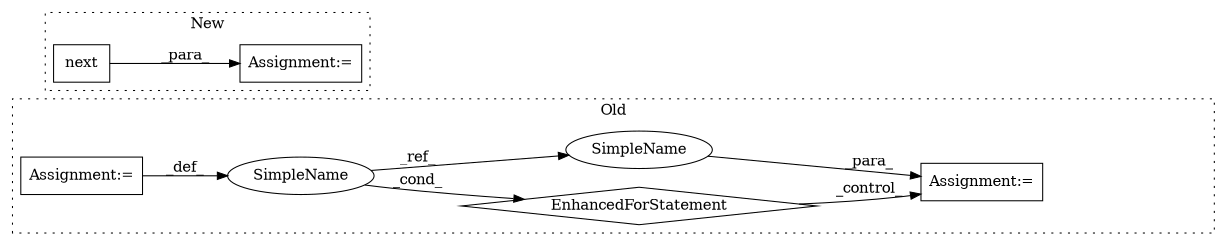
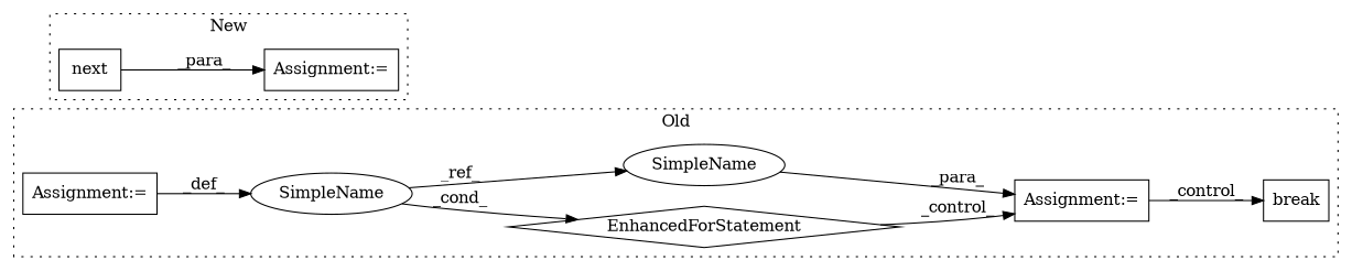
  digraph {
    rankdir=LR
    node [a=7 l="53,2" s="8167,8250" shape=box]
+   n1 [a=10 l=6 label=break s=8309]
    n2 [label="Assignment:="]
    n3 [a=70 label=EnhancedForStatement shape=diamond]
    n4 [a=42 l=4 label=SimpleName s=8224 shape=ellipse]
    n5 [l=1 label="Assignment:=" s=8270]
    n6 [a=42 l=4 label=SimpleName s=8271 shape=ellipse]
    n7 [a=32 l="5,1" label=next s="8156,8185"]
    n8 [l=1 label="Assignment:=" s=8155]
    subgraph cluster_1 {
      label=Old
      style=dotted
+     n1
      n2
      n3
      n4
      n5
      n6
    }
    subgraph cluster_2 {
      label=New
      style=dotted
      n7
      n8
    }
    n2 -> n4 [label=_def_]
    n3 -> n5 [label=_control_]
    n4 -> n3 [label=_cond_]
    n4 -> n6 [label=_ref_]
+   n5 -> n1 [label=_control_]
    n6 -> n5 [label=_para_]
    n7 -> n8 [label=_para_]
  }
